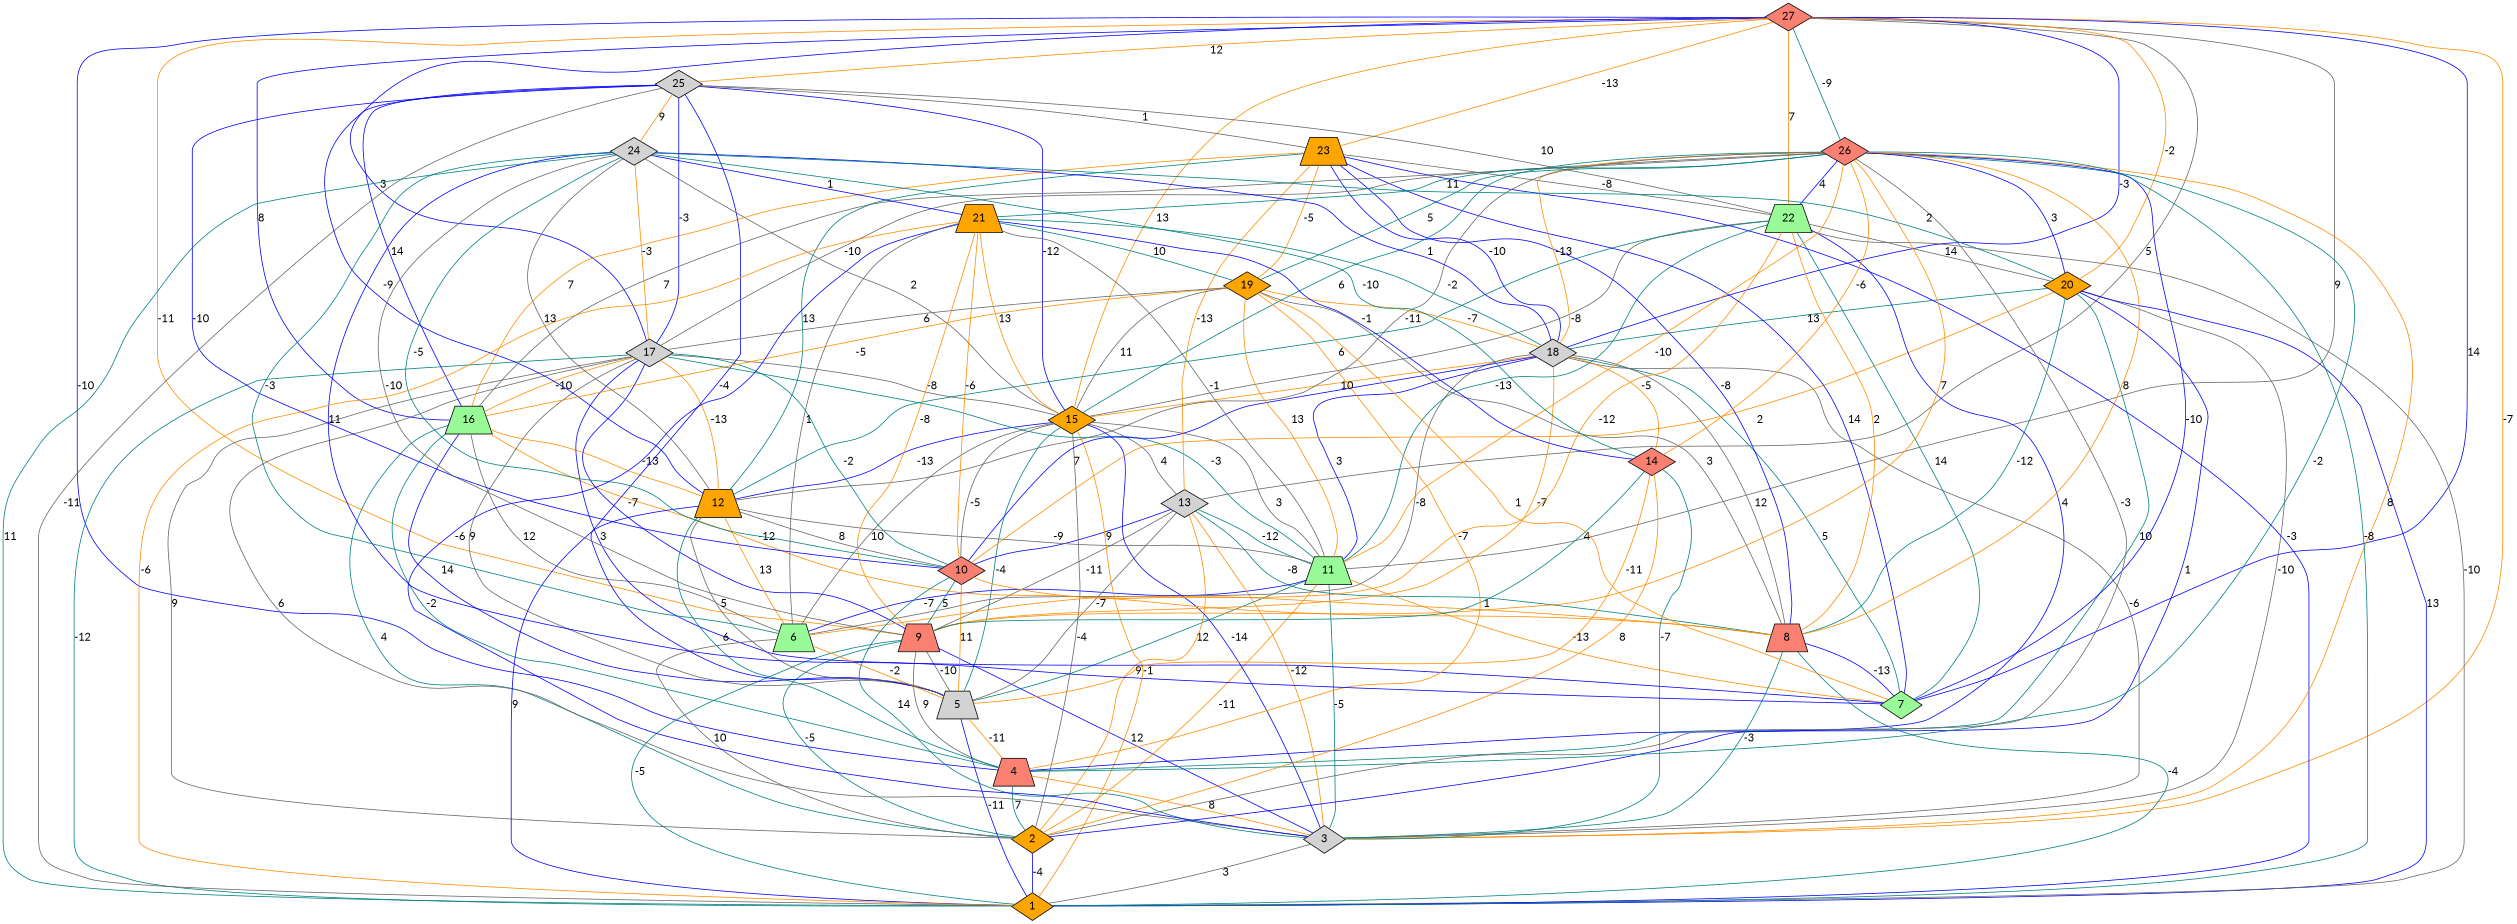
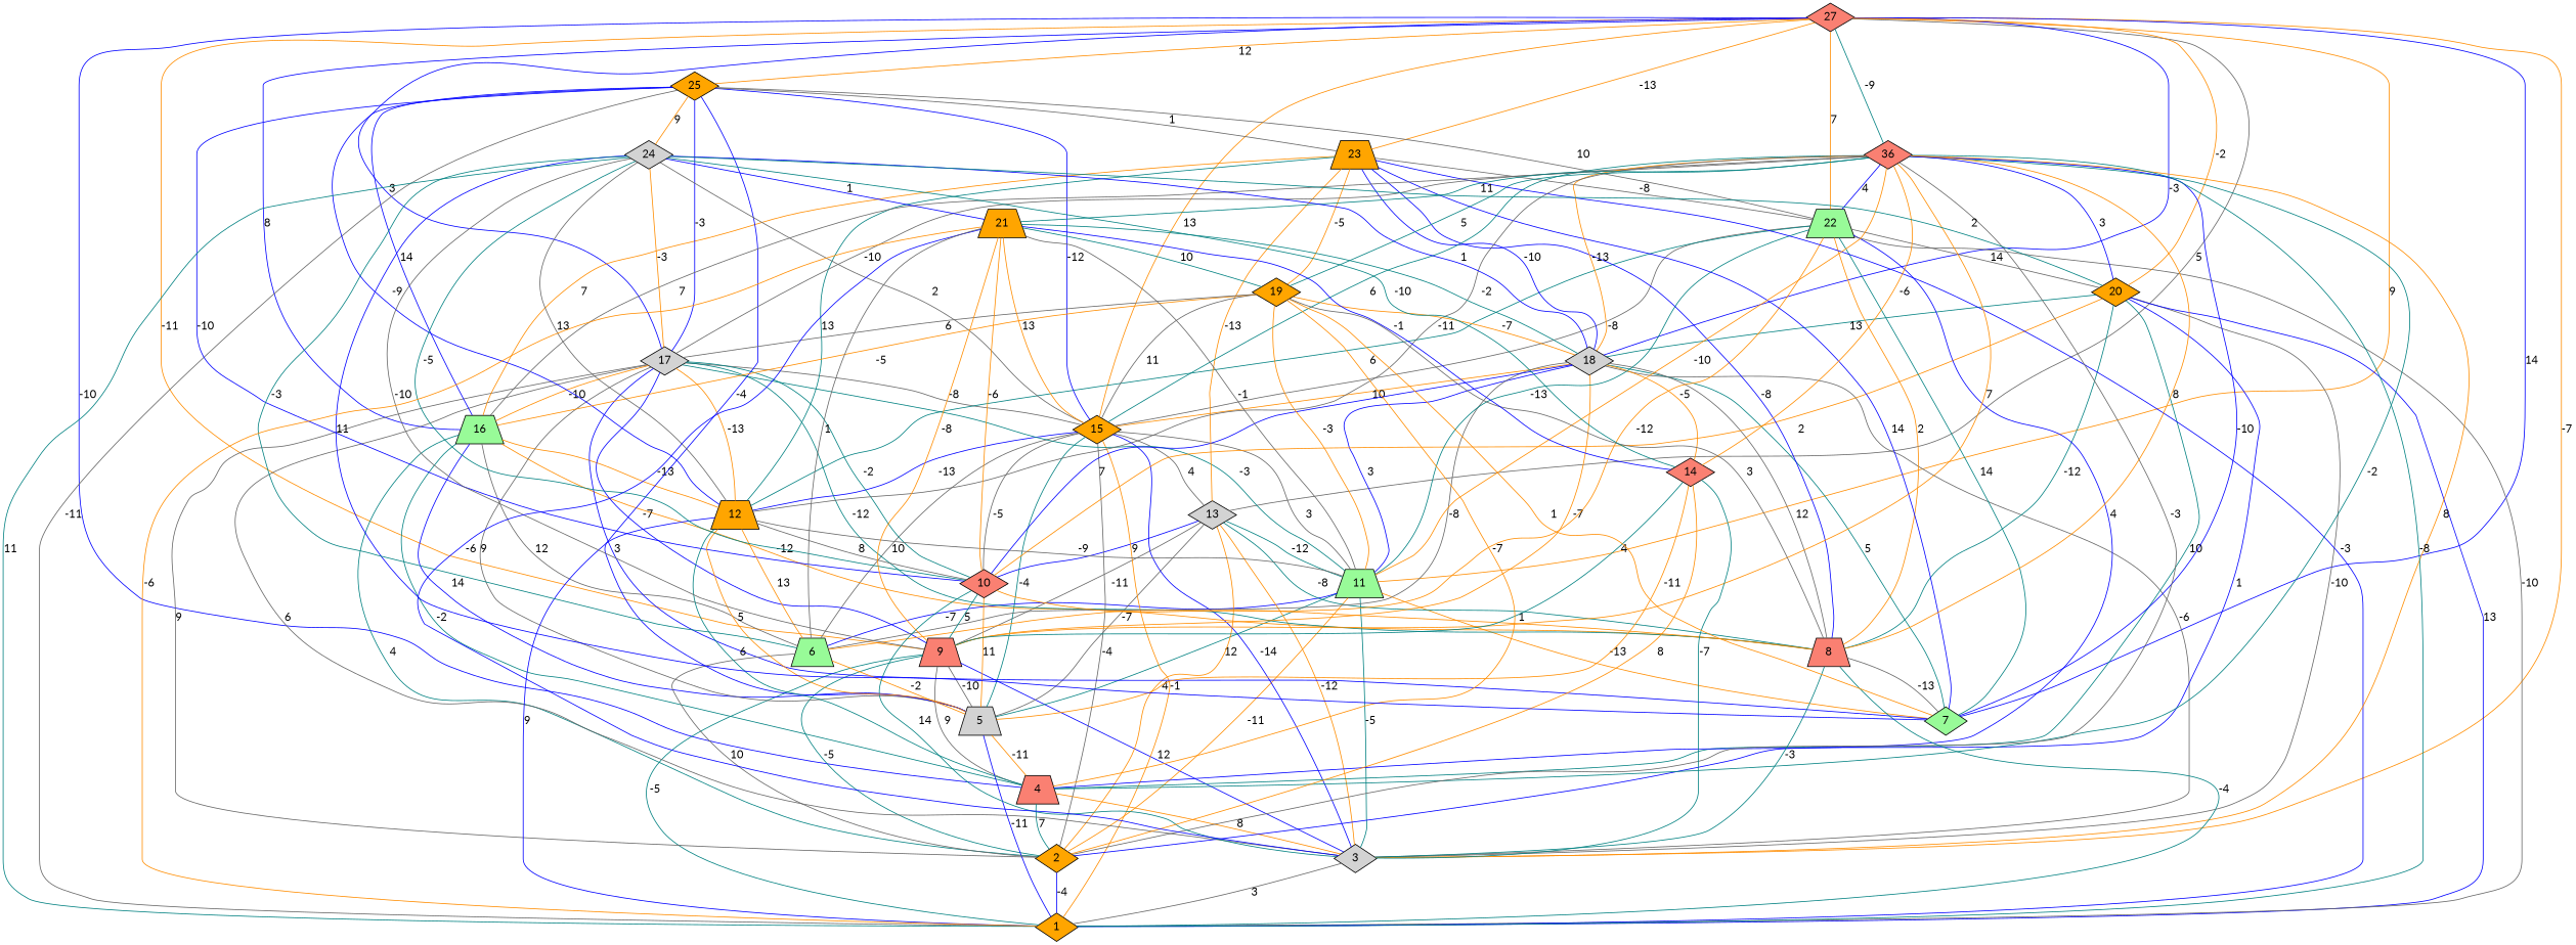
  graph {
    fontname=Lato
    node [fillcolor=orange fontname=Lato shape=diamond style=filled]
    edge [color=darkorange fontname=Lato]
    27 [fillcolor=salmon]
    3 [fillcolor=lightgrey]
    4 [fillcolor=salmon shape=trapezium]
    7 [fillcolor=palegreen]
    9 [fillcolor=salmon shape=trapezium]
    11 [fillcolor=palegreen shape=trapezium]
    13 [fillcolor=lightgrey]
    15
    16 [fillcolor=palegreen shape=trapezium]
    17 [fillcolor=lightgrey]
    18 [fillcolor=lightgrey]
    20
    22 [fillcolor=palegreen shape=trapezium]
    23 [shape=trapezium]
-   25 [fillcolor=lightgrey]
-   26 [fillcolor=salmon]
+   25
+   26 [fillcolor=salmon label=36]
    1
    2
    5 [fillcolor=lightgrey shape=trapezium]
    6 [fillcolor=palegreen shape=trapezium]
    8 [fillcolor=salmon shape=trapezium]
    10 [fillcolor=salmon]
    12 [shape=trapezium]
    14 [fillcolor=salmon]
    19
    24 [fillcolor=lightgrey]
    21 [shape=trapezium]
    27 -- 3 [label=-7]
    27 -- 4 [color=blue label=-10]
    27 -- 7 [color=blue label=14]
    27 -- 9 [label=-11]
-   27 -- 11 [color=gray40 label=9]
+   27 -- 11 [label=9]
    27 -- 13 [color=gray40 label=5]
    27 -- 15 [label=13]
    27 -- 16 [color=blue label=8]
    27 -- 17 [color=blue label=3]
    27 -- 18 [color=blue label=-3]
    27 -- 20 [label=-2]
    27 -- 22 [label=7]
    27 -- 23 [label=-13]
    27 -- 25 [label=12]
    27 -- 26 [color=teal label=-9]
    3 -- 1 [color=gray40 label=3]
    4 -- 3 [label=8]
    4 -- 2 [color=teal label=7]
    9 -- 3 [color=blue label=12]
    9 -- 4 [color=gray40 label=9]
    9 -- 1 [color=teal label=-5]
    9 -- 2 [color=teal label=-5]
    9 -- 5 [color=gray40 label=-10]
    11 -- 3 [color=teal label=-5]
    11 -- 7 [label=-13]
    11 -- 2 [label=-11]
    11 -- 5 [color=teal label=12]
    11 -- 6 [color=blue label=-7]
    13 -- 3 [label=-12]
    13 -- 9 [color=gray40 label=-11]
    13 -- 11 [color=teal label=-12]
-   13 -- 2 [label=9]
+   13 -- 2 [label=4]
    13 -- 5 [color=gray40 label=-7]
    13 -- 8 [color=teal label=-8]
    13 -- 10 [color=blue label=9]
    15 -- 3 [color=blue label=-14]
    15 -- 11 [color=gray40 label=3]
    15 -- 13 [color=gray40 label=4]
    15 -- 1 [label=-1]
    15 -- 2 [color=gray40 label=-4]
    15 -- 5 [color=teal label=-4]
    15 -- 6 [color=gray40 label=10]
    15 -- 10 [color=gray40 label=-5]
    15 -- 12 [color=blue label=-13]
    16 -- 4 [color=teal label=-2]
    16 -- 2 [color=teal label=4]
    16 -- 5 [color=blue label=14]
    16 -- 6 [color=gray40 label=12]
    16 -- 8 [label=-12]
    16 -- 12 [label=-13]
    17 -- 3 [color=gray40 label=6]
    17 -- 7 [color=blue label=3]
    17 -- 9 [color=blue label=-7]
    17 -- 11 [color=teal label=-3]
    17 -- 15 [color=gray40 label=-8]
    17 -- 16 [label=-10]
    17 -- 2 [color=gray40 label=9]
    17 -- 5 [color=gray40 label=9]
-   17 -- 1 [color=teal label=-12]
+   17 -- 8 [color=teal label=-12]
    17 -- 10 [color=teal label=-2]
    17 -- 12 [label=-13]
    18 -- 3 [color=gray40 label=-6]
    18 -- 7 [color=teal label=5]
    18 -- 9 [label=-7]
    18 -- 11 [color=blue label=3]
    18 -- 15 [label=10]
    18 -- 6 [color=gray40 label=-8]
    18 -- 8 [color=gray40 label=12]
    18 -- 10 [color=blue label=7]
    18 -- 14 [label=-5]
    20 -- 3 [color=gray40 label=-10]
    20 -- 4 [color=teal label=10]
    20 -- 18 [color=teal label=13]
    20 -- 1 [color=blue label=13]
    20 -- 2 [color=blue label=1]
    20 -- 8 [color=teal label=-12]
    20 -- 10 [label=2]
    22 -- 4 [color=blue label=4]
    22 -- 7 [color=teal label=14]
    22 -- 11 [color=teal label=-13]
    22 -- 15 [color=gray40 label=-8]
    22 -- 20 [color=gray40 label=14]
    22 -- 1 [color=gray40 label=-10]
    22 -- 6 [label=-12]
    22 -- 8 [label=2]
    22 -- 12 [color=teal label=6]
    23 -- 7 [color=blue label=14]
    23 -- 13 [label=-13]
    23 -- 16 [label=7]
    23 -- 18 [color=blue label=-10]
    23 -- 22 [color=gray40 label=-8]
    23 -- 1 [color=blue label=-3]
    23 -- 8 [color=blue label=-8]
    23 -- 12 [color=teal label=13]
    23 -- 19 [label=-5]
    25 -- 15 [color=blue label=-12]
    25 -- 16 [color=blue label=14]
    25 -- 17 [color=blue label=-3]
    25 -- 22 [color=gray40 label=10]
    25 -- 23 [color=gray40 label=1]
    25 -- 1 [color=gray40 label=-11]
    25 -- 5 [color=blue label=-4]
    25 -- 10 [color=blue label=-10]
    25 -- 12 [color=blue label=-9]
    25 -- 24 [label=9]
    26 -- 3 [label=8]
    26 -- 4 [color=teal label=-2]
    26 -- 7 [color=blue label=-10]
    26 -- 9 [label=7]
    26 -- 11 [label=-10]
    26 -- 15 [color=teal label=6]
    26 -- 16 [color=gray40 label=7]
    26 -- 17 [color=gray40 label=-10]
    26 -- 18 [label=-13]
    26 -- 20 [color=blue label=3]
    26 -- 22 [color=blue label=4]
    26 -- 1 [color=teal label=-8]
    26 -- 2 [color=gray40 label=-3]
    26 -- 8 [label=8]
    26 -- 12 [color=gray40 label=-11]
    26 -- 14 [label=-6]
    26 -- 19 [color=teal label=5]
    26 -- 21 [color=teal label=11]
    2 -- 1 [color=blue label=-4]
    5 -- 4 [label=-11]
    5 -- 1 [color=blue label=-11]
    6 -- 2 [color=gray40 label=10]
    6 -- 5 [label=-2]
    8 -- 3 [color=teal label=-3]
-   8 -- 7 [color=blue label=-13]
+   8 -- 7 [color=gray40 label=-13]
    8 -- 1 [color=teal label=-4]
    10 -- 3 [color=teal label=14]
    10 -- 9 [color=teal label=5]
    10 -- 5 [label=11]
    10 -- 8 [label=1]
    12 -- 4 [color=teal label=6]
    12 -- 11 [color=gray40 label=-9]
    12 -- 1 [color=blue label=9]
-   12 -- 5 [color=gray40 label=5]
+   12 -- 5 [label=5]
    12 -- 6 [label=13]
    12 -- 10 [color=gray40 label=8]
    14 -- 3 [color=teal label=-7]
    14 -- 9 [color=teal label=4]
    14 -- 2 [label=8]
    14 -- 5 [label=-11]
    19 -- 4 [label=-7]
    19 -- 7 [label=1]
-   19 -- 11 [label=13]
+   19 -- 11 [label=-3]
    19 -- 15 [color=gray40 label=11]
    19 -- 16 [label=-5]
    19 -- 17 [color=gray40 label=6]
    19 -- 18 [label=-7]
    19 -- 8 [color=gray40 label=3]
    24 -- 7 [color=blue label=11]
    24 -- 9 [color=gray40 label=-10]
    24 -- 15 [color=gray40 label=2]
    24 -- 17 [label=-3]
    24 -- 18 [color=blue label=1]
    24 -- 20 [color=teal label=2]
    24 -- 1 [color=teal label=11]
    24 -- 6 [color=teal label=-3]
    24 -- 10 [color=teal label=-5]
    24 -- 12 [color=gray40 label=13]
    24 -- 14 [color=teal label=-10]
    24 -- 21 [color=blue label=1]
    21 -- 3 [color=blue label=-6]
    21 -- 9 [label=-8]
    21 -- 11 [color=gray40 label=-1]
    21 -- 15 [label=13]
    21 -- 18 [color=teal label=-2]
    21 -- 1 [label=-6]
    21 -- 6 [color=gray40 label=1]
    21 -- 10 [label=-6]
    21 -- 14 [color=blue label=-1]
    21 -- 19 [color=teal label=10]
  }
